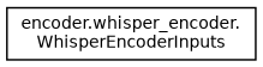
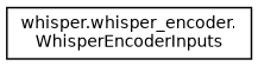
  digraph {
    rankdir=LR
-   n1 [color=black fillcolor=white fontname=Helvetica fontsize=10 height=0.2 label="encoder.whisper_encoder.\lWhisperEncoderInputs" shape=record style=filled width=0.4]
+   n1 [color=black fillcolor=white fontname=Helvetica fontsize=10 height=0.2 label="whisper.whisper_encoder.\lWhisperEncoderInputs" shape=record style=filled width=0.4]
  }
